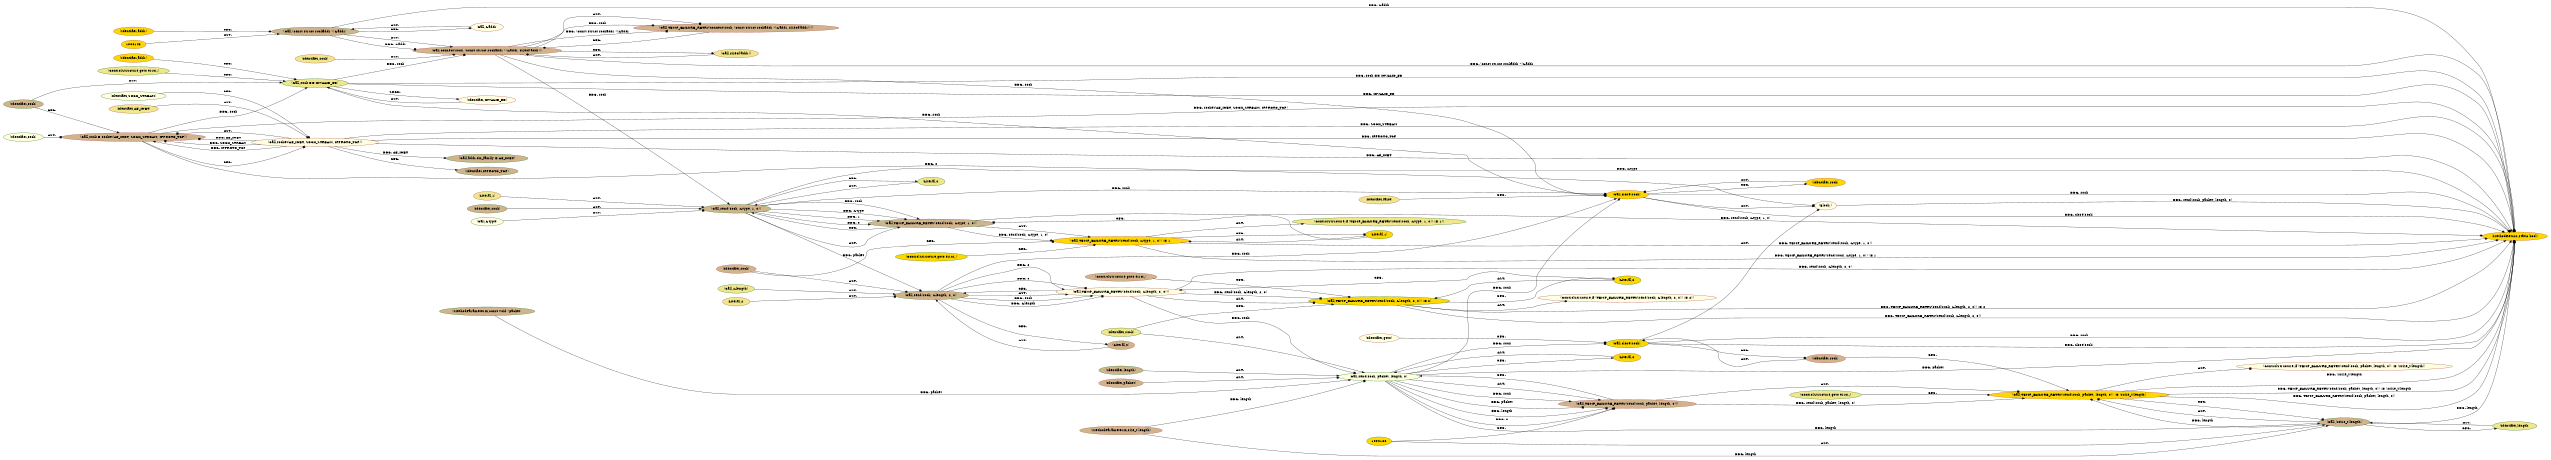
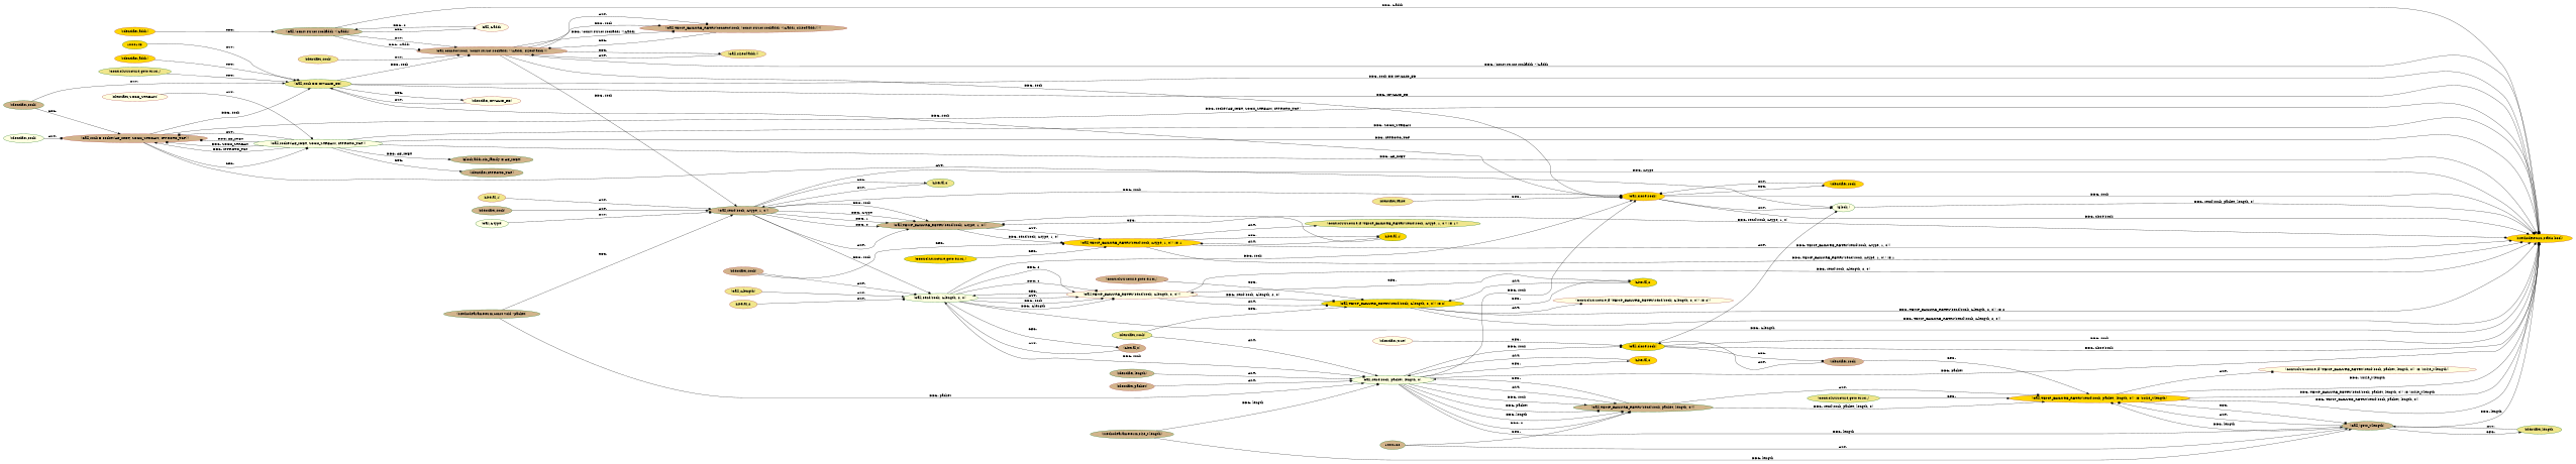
  digraph {
    rankdir=LR
    node [color=brown fillcolor=tan style=filled]
    edge [arrowhead=normal]
    n1 [color=darkgreen label="(Call,send(sock, &type, 1, 0))"]
    n2 [color=darkgreen label="(Call,TEMP_FAILURE_RETRY(send(sock, &type, 1, 0)))"]
-   n3 [color=darkgreen label="(Call,send(sock, &length, 2, 0))"]
+   n3 [color=darkgreen fillcolor=lightyellow label="(Call,send(sock, &length, 2, 0))"]
    n4 [fillcolor=gold label="(Call,close(sock))"]
    n5 [color=darkgreen fillcolor=khaki label="(Literal,0)"]
    n6 [fillcolor=gold label="(MethodReturn,static bool)"]
    n7 [fillcolor=gold label="(Call,TEMP_FAILURE_RETRY(send(sock, &type, 1, 0)) != 1)"]
    n8 [fillcolor=lightyellow label="(Call,TEMP_FAILURE_RETRY(send(sock, &length, 2, 0)))"]
    n9 [color=darkgreen fillcolor=lightyellow label="(Call,send(sock, packet, length, 0))"]
    n10 [label="(Literal,0)"]
-   n11 [fillcolor=lightyellow label="(Block,)"]
+   n11 [color=darkgreen fillcolor=lightyellow label="(Block,)"]
    n12 [fillcolor=gold label="(Identifier,sock)"]
    n13 [label="(Call,connect(sock, (const struct sockaddr *)&addr, sizeof(addr)))"]
    n14 [label="(Call,TEMP_FAILURE_RETRY(connect(sock, (const struct sockaddr *)&addr, sizeof(addr))))"]
    n15 [fillcolor=khaki label="(Call,sizeof(addr))"]
    n16 [color=darkgreen fillcolor=khaki label="(Call,sock == INVALID_FD)"]
    n17 [fillcolor=lightyellow label="(Identifier,INVALID_FD)"]
    n18 [label="(Call,sock = socket(AF_INET, SOCK_STREAM, IPPROTO_TCP))"]
-   n19 [fillcolor=lightyellow label="(Call,socket(AF_INET, SOCK_STREAM, IPPROTO_TCP))"]
-   n20 [color=darkgreen label="(Call,addr.sin_family = AF_INET)"]
+   n19 [color=darkgreen fillcolor=lightyellow label="(Call,socket(AF_INET, SOCK_STREAM, IPPROTO_TCP))"]
+   n20 [color=darkgreen label="(Block,addr.sin_family = AF_INET)"]
    n21 [color=darkgreen label="(Identifier,IPPROTO_TCP)"]
    n22 [color=darkgreen label="(Call,(const struct sockaddr *)&addr)"]
    n23 [fillcolor=lightyellow label="(Call,&addr)"]
    n24 [color=darkgreen fillcolor=khaki label="(ControlStructure,if (TEMP_FAILURE_RETRY(send(sock, &type, 1, 0)) != 1))"]
    n25 [color=darkgreen fillcolor=gold label="(Literal,1)"]
    n26 [color=darkgreen fillcolor=gold label="(Call,TEMP_FAILURE_RETRY(send(sock, &length, 2, 0)) != 2)"]
-   n27 [label="(Call,TEMP_FAILURE_RETRY(send(sock, packet, length, 0)))"]
-   n28 [color=darkgreen label="(Call,(ssize_t)length)"]
+   n27 [color=darkgreen label="(Call,TEMP_FAILURE_RETRY(send(sock, packet, length, 0)))"]
+   n28 [color=darkgreen label="(Call,(goto_t)length)"]
    n29 [color=darkgreen fillcolor=gold label="(Call,close(sock))"]
    n30 [fillcolor=gold label="(Literal,0)"]
    n31 [color=darkgreen fillcolor=gold label="(Literal,2)"]
    n32 [fillcolor=lightyellow label="(ControlStructure,if (TEMP_FAILURE_RETRY(send(sock, &length, 2, 0)) != 2))"]
    n33 [fillcolor=gold label="(Call,TEMP_FAILURE_RETRY(send(sock, packet, length, 0)) != (ssize_t)length)"]
    n34 [color=darkgreen fillcolor=khaki label="(Identifier,length)"]
    n35 [label="(Identifier,sock)"]
    n36 [fillcolor=lightyellow label="(ControlStructure,if (TEMP_FAILURE_RETRY(send(sock, packet, length, 0)) != (ssize_t)length))"]
-   n37 [color=darkgreen fillcolor=lightyellow label="(Identifier,SOCK_STREAM)"]
+   n37 [fillcolor=lightyellow label="(Identifier,SOCK_STREAM)"]
    n38 [fillcolor=khaki label="(Identifier,false)"]
-   n39 [fillcolor=khaki label="(Identifier,AF_INET)"]
    n40 [color=darkgreen label="(Identifier,sock)"]
    n41 [fillcolor=khaki label="(Literal,2)"]
    n42 [color=darkgreen label="(Identifier,length)"]
    n43 [fillcolor=gold label="(Identifier,addr)"]
    n44 [label="(Identifier,sock)"]
    n45 [label="(Identifier,packet)"]
    n46 [color=darkgreen fillcolor=gold label="(ControlStructure,goto error;)"]
    n47 [color=darkgreen fillcolor=khaki label="(Identifier,sock)"]
    n48 [color=darkgreen fillcolor=lightyellow label="(Identifier,sock)"]
    n49 [color=darkgreen fillcolor=khaki label="(ControlStructure,goto error;)"]
    n50 [fillcolor=khaki label="(Identifier,sock)"]
    n51 [color=darkgreen fillcolor=lightyellow label="(Call,&type)"]
    n52 [color=darkgreen label="(Identifier,sock)"]
    n53 [fillcolor=khaki label="(Literal,1)"]
    n54 [color=darkgreen fillcolor=khaki label="(ControlStructure,goto error;)"]
-   n55 [label="(MethodParameterIn,size_t length)"]
+   n55 [color=darkgreen label="(MethodParameterIn,size_t length)"]
    n56 [fillcolor=gold label="(Identifier,addr)"]
-   n57 [color=darkgreen fillcolor=khaki label="(Call,&length)"]
+   n57 [fillcolor=khaki label="(Call,&length)"]
    n58 [color=darkgreen label="(MethodParameterIn,const void *packet)"]
-   n59 [fillcolor=lightyellow label="(Identifier,goto)"]
+   n59 [fillcolor=lightyellow label="(Identifier,true)"]
    n60 [label="(ControlStructure,goto error;)"]
-   1000143 [fillcolor=gold]
-   1000182 [color=darkgreen fillcolor=gold]
+   1000143 [color=darkgreen fillcolor=gold]
+   1000182 [color=darkgreen]
    n1 -> n2 [label="AST: "]
    n1 -> n2 [label="DDG: sock"]
    n1 -> n2 [arrowhead=diamond label="DDG: &type"]
    n1 -> n2 [label="DDG: 1"]
    n1 -> n2 [label="DDG: 0"]
-   n1 -> n3 [arrowhead=diamond label="DDG: packet"]
+   n1 -> n3 [arrowhead=diamond label="DDG: sock"]
    n1 -> n4 [arrowhead=box label="DDG: sock"]
    n1 -> n5 [label="CFG: "]
    n1 -> n6 [label="DDG: &type"]
-   n2 -> n1 [label="CFG: "]
+   n58 -> n1 [label="CFG: "]
    n2 -> n6 [arrowhead=diamond label="DDG: send(sock, &type, 1, 0)"]
    n2 -> n7 [label="AST: "]
    n2 -> n7 [arrowhead=diamond label="DDG: send(sock, &type, 1, 0)"]
    n3 -> n4 [label="DDG: sock"]
+   n3 -> n6 [label="DDG: &length"]
    n3 -> n8 [label="AST: "]
    n3 -> n8 [arrowhead=diamond label="DDG: sock"]
    n3 -> n8 [arrowhead=box label="DDG: &length"]
    n3 -> n8 [label="DDG: 2"]
    n3 -> n8 [arrowhead=box label="DDG: 0"]
-   n8 -> n9 [arrowhead=box label="DDG: sock"]
+   n3 -> n9 [arrowhead=box label="DDG: sock"]
    n3 -> n10 [arrowhead=diamond label="CFG: "]
    n4 -> n6 [arrowhead=diamond label="DDG: close(sock)"]
    n4 -> n6 [arrowhead=box label="DDG: sock"]
    n4 -> n11 [label="AST: "]
    n4 -> n12 [arrowhead=diamond label="CFG: "]
    n5 -> n1 [label="AST: "]
    n7 -> n6 [arrowhead=diamond label="DDG: TEMP_FAILURE_RETRY(send(sock, &type, 1, 0))"]
    n7 -> n6 [arrowhead=diamond label="DDG: TEMP_FAILURE_RETRY(send(sock, &type, 1, 0)) != 1"]
    n7 -> n24 [label="AST: "]
    n7 -> n25 [arrowhead=box label="CFG: "]
    n8 -> n3 [label="CFG: "]
    n8 -> n6 [label="DDG: send(sock, &length, 2, 0)"]
    n8 -> n26 [arrowhead=box label="AST: "]
    n8 -> n26 [arrowhead=box label="DDG: send(sock, &length, 2, 0)"]
    n9 -> n4 [arrowhead=diamond label="DDG: sock"]
    n9 -> n6 [arrowhead=diamond label="DDG: packet"]
    n9 -> n27 [label="AST: "]
    n9 -> n27 [label="DDG: sock"]
    n9 -> n27 [arrowhead=box label="DDG: packet"]
    n9 -> n27 [arrowhead=box label="DDG: length"]
    n9 -> n27 [label="DDG: 0"]
    n9 -> n28 [label="DDG: length"]
    n9 -> n29 [arrowhead=box label="DDG: sock"]
    n9 -> n30 [label="CFG: "]
    n10 -> n3 [label="AST: "]
    n11 -> n6 [arrowhead=diamond label="DDG: send(sock, packet, length, 0)"]
    n12 -> n4 [arrowhead=box label="AST: "]
    n13 -> n1 [label="DDG: sock"]
    n13 -> n4 [arrowhead=diamond label="DDG: sock"]
    n13 -> n6 [arrowhead=diamond label="DDG: (const struct sockaddr *)&addr"]
    n13 -> n14 [arrowhead=box label="AST: "]
    n13 -> n14 [arrowhead=diamond label="DDG: sock"]
    n13 -> n14 [arrowhead=box label="DDG: (const struct sockaddr *)&addr"]
    n13 -> n15 [arrowhead=diamond label="CFG: "]
    n14 -> n13 [arrowhead=diamond label="CFG: "]
    n15 -> n13 [arrowhead=diamond label="AST: "]
    n16 -> n4 [arrowhead=diamond label="DDG: sock"]
    n16 -> n6 [arrowhead=box label="DDG: INVALID_FD"]
    n16 -> n6 [arrowhead=box label="DDG: sock == INVALID_FD"]
    n16 -> n13 [arrowhead=box label="DDG: sock"]
-   n16 -> n17 [label="SOCK: "]
+   n16 -> n17 [label="CFG: "]
    n17 -> n16 [label="AST: "]
    n18 -> n6 [label="DDG: socket(AF_INET, SOCK_STREAM, IPPROTO_TCP)"]
-   n18 -> n11 [arrowhead=box label="DDG: 0"]
+   n18 -> n11 [arrowhead=box label="AST: "]
    n18 -> n16 [label="DDG: sock"]
    n18 -> n19 [arrowhead=box label="CFG: "]
    n19 -> n6 [arrowhead=box label="DDG: SOCK_STREAM"]
    n19 -> n6 [arrowhead=diamond label="DDG: IPPROTO_TCP"]
    n19 -> n6 [label="DDG: AF_INET"]
    n19 -> n18 [arrowhead=box label="AST: "]
    n19 -> n18 [arrowhead=box label="DDG: AF_INET"]
    n19 -> n18 [arrowhead=box label="DDG: SOCK_STREAM"]
    n19 -> n18 [label="DDG: IPPROTO_TCP"]
    n19 -> n20 [arrowhead=diamond label="DDG: AF_INET"]
    n19 -> n21 [label="CFG: "]
    n22 -> n6 [arrowhead=box label="DDG: &addr"]
    n22 -> n13 [label="AST: "]
    n22 -> n13 [arrowhead=box label="DDG: &addr"]
    n22 -> n23 [arrowhead=diamond label="CFG: "]
-   n23 -> n22 [label="AST: "]
+   n23 -> n22 [label="DDG: 2"]
    n25 -> n2 [arrowhead=box label="CFG: "]
    n25 -> n7 [arrowhead=diamond label="AST: "]
    n26 -> n6 [arrowhead=box label="DDG: TEMP_FAILURE_RETRY(send(sock, &length, 2, 0))"]
    n26 -> n6 [arrowhead=diamond label="DDG: TEMP_FAILURE_RETRY(send(sock, &length, 2, 0)) != 2"]
    n26 -> n31 [arrowhead=box label="CFG: "]
    n26 -> n32 [arrowhead=diamond label="AST: "]
    n27 -> n9 [label="CFG: "]
    n27 -> n33 [arrowhead=box label="AST: "]
    n27 -> n33 [label="DDG: send(sock, packet, length, 0)"]
    n28 -> n6 [label="DDG: length"]
    n28 -> n33 [arrowhead=box label="AST: "]
    n28 -> n33 [arrowhead=diamond label="DDG: length"]
    n28 -> n34 [label="CFG: "]
    n29 -> n6 [arrowhead=box label="DDG: close(sock)"]
    n29 -> n6 [label="DDG: sock"]
    n29 -> n11 [arrowhead=diamond label="AST: "]
    n29 -> n35 [arrowhead=box label="CFG: "]
    n30 -> n9 [label="AST: "]
    n31 -> n8 [label="CFG: "]
    n31 -> n26 [arrowhead=diamond label="AST: "]
    n33 -> n6 [label="DDG: (ssize_t)length"]
    n33 -> n6 [label="DDG: TEMP_FAILURE_RETRY(send(sock, packet, length, 0)) != (ssize_t)length"]
    n33 -> n6 [arrowhead=diamond label="DDG: TEMP_FAILURE_RETRY(send(sock, packet, length, 0))"]
    n33 -> n28 [arrowhead=box label="CFG: "]
    n33 -> n36 [arrowhead=box label="AST: "]
    n34 -> n28 [label="AST: "]
    n35 -> n29 [arrowhead=diamond label="AST: "]
    n35 -> n33 [label="CFG: "]
-   n37 -> n19 [arrowhead=diamond label="CFG: "]
+   n37 -> n19 [arrowhead=diamond label="AST: "]
    n38 -> n4 [arrowhead=box label="CFG: "]
-   n39 -> n19 [arrowhead=diamond label="AST: "]
    n40 -> n1 [arrowhead=diamond label="AST: "]
    n41 -> n3 [arrowhead=box label="AST: "]
    n42 -> n9 [label="AST: "]
    n43 -> n16 [arrowhead=diamond label="CFG: "]
    n44 -> n3 [arrowhead=diamond label="AST: "]
    n44 -> n7 [arrowhead=box label="CFG: "]
    n45 -> n9 [arrowhead=diamond label="AST: "]
    n46 -> n7 [arrowhead=diamond label="CFG: "]
    n47 -> n9 [label="AST: "]
    n47 -> n26 [label="CFG: "]
    n48 -> n18 [arrowhead=box label="AST: "]
    n49 -> n16 [label="CFG: "]
    n50 -> n13 [arrowhead=diamond label="AST: "]
    n51 -> n1 [arrowhead=box label="AST: "]
    n52 -> n16 [label="AST: "]
    n52 -> n18 [label="CFG: "]
    n53 -> n1 [arrowhead=diamond label="AST: "]
    n54 -> n33 [arrowhead=diamond label="CFG: "]
    n55 -> n9 [arrowhead=box label="DDG: length"]
    n55 -> n28 [label="DDG: length"]
    n56 -> n22 [arrowhead=diamond label="CFG: "]
    n57 -> n3 [label="AST: "]
    n58 -> n9 [label="DDG: packet"]
    n59 -> n29 [arrowhead=diamond label="CFG: "]
    n60 -> n26 [arrowhead=diamond label="CFG: "]
-   1000143 -> n22 [label="AST: "]
+   1000143 -> n16 [label="AST: "]
    1000182 -> n27 [arrowhead=box label="CFG: "]
    1000182 -> n28 [label="AST: "]
  }
